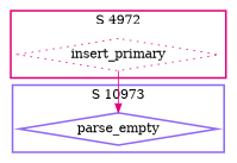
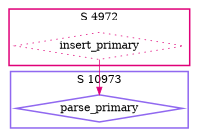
  digraph {
    node [shape=diamond]
-   n1 [color="#9068F0" label=parse_empty style=bold]
+   n1 [color="#9068F0" label=parse_primary style=bold]
    n2 [color="#E00078" label=insert_primary style=dotted]
    subgraph cluster_1 {
      color="#9068F0"
      label="S 10973"
      style=bold
      n1
    }
    subgraph cluster_2 {
      color="#E00078"
      label="S 4972"
      style=bold
      n2
    }
    n2 -> n1 [color="#E00078"]
  }
